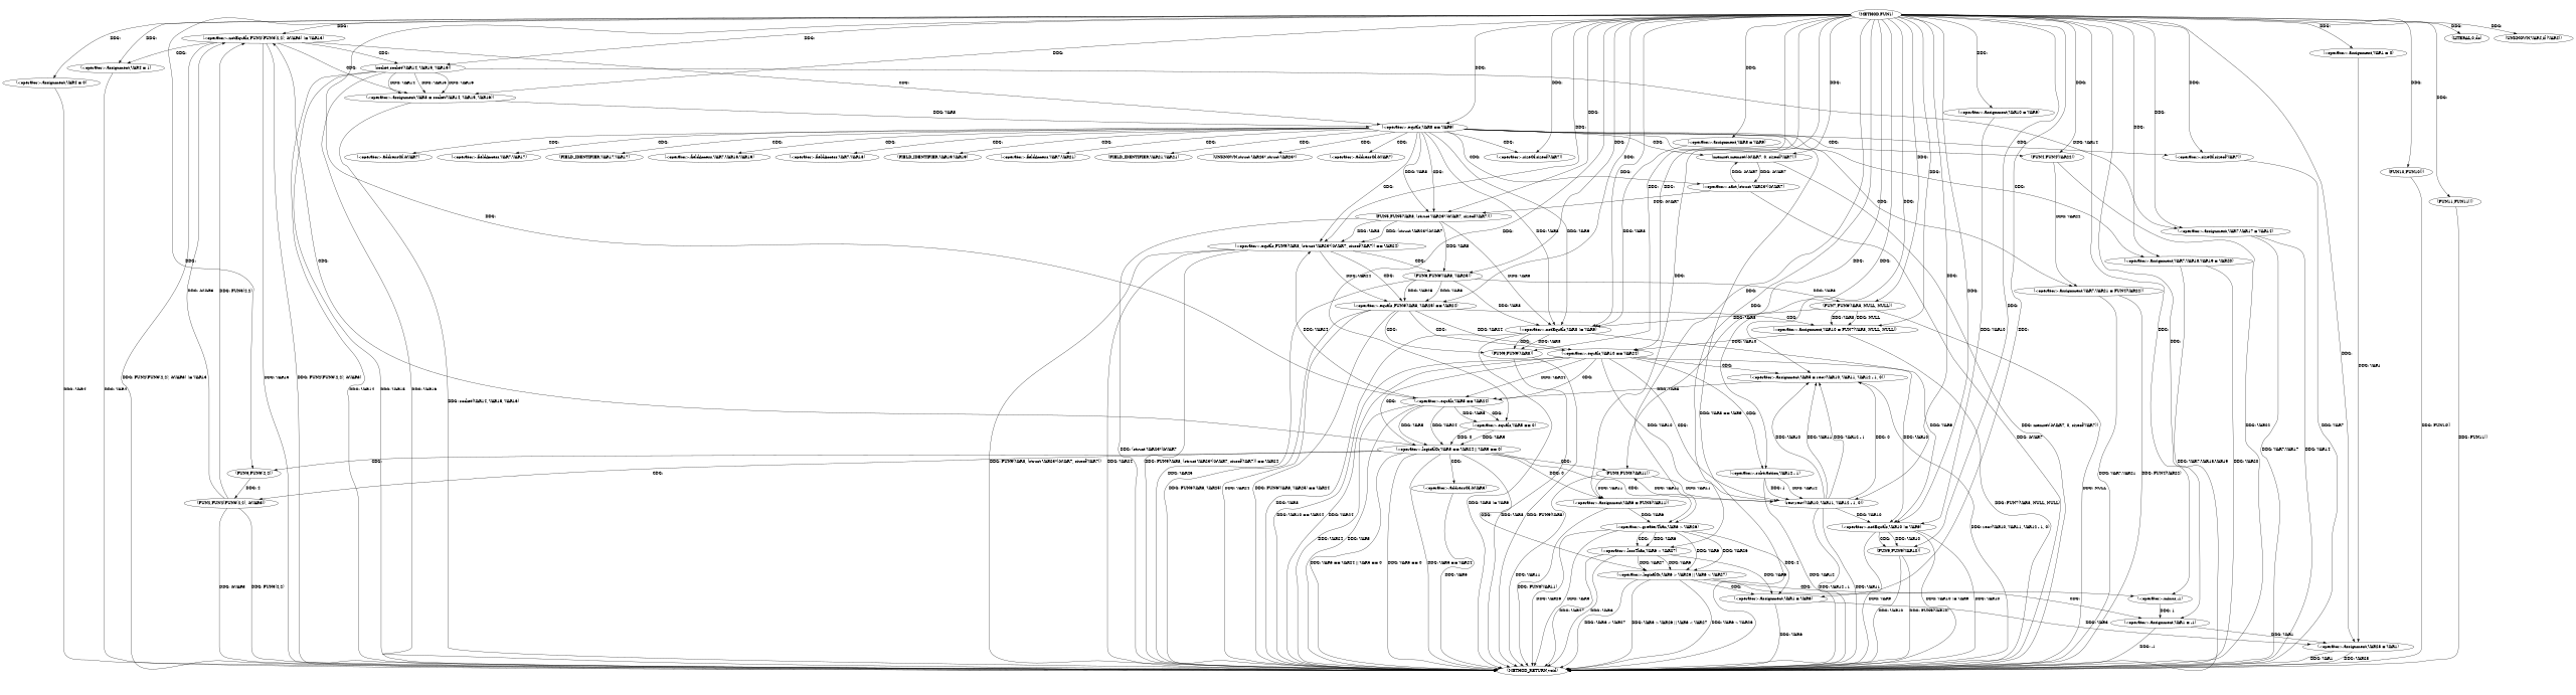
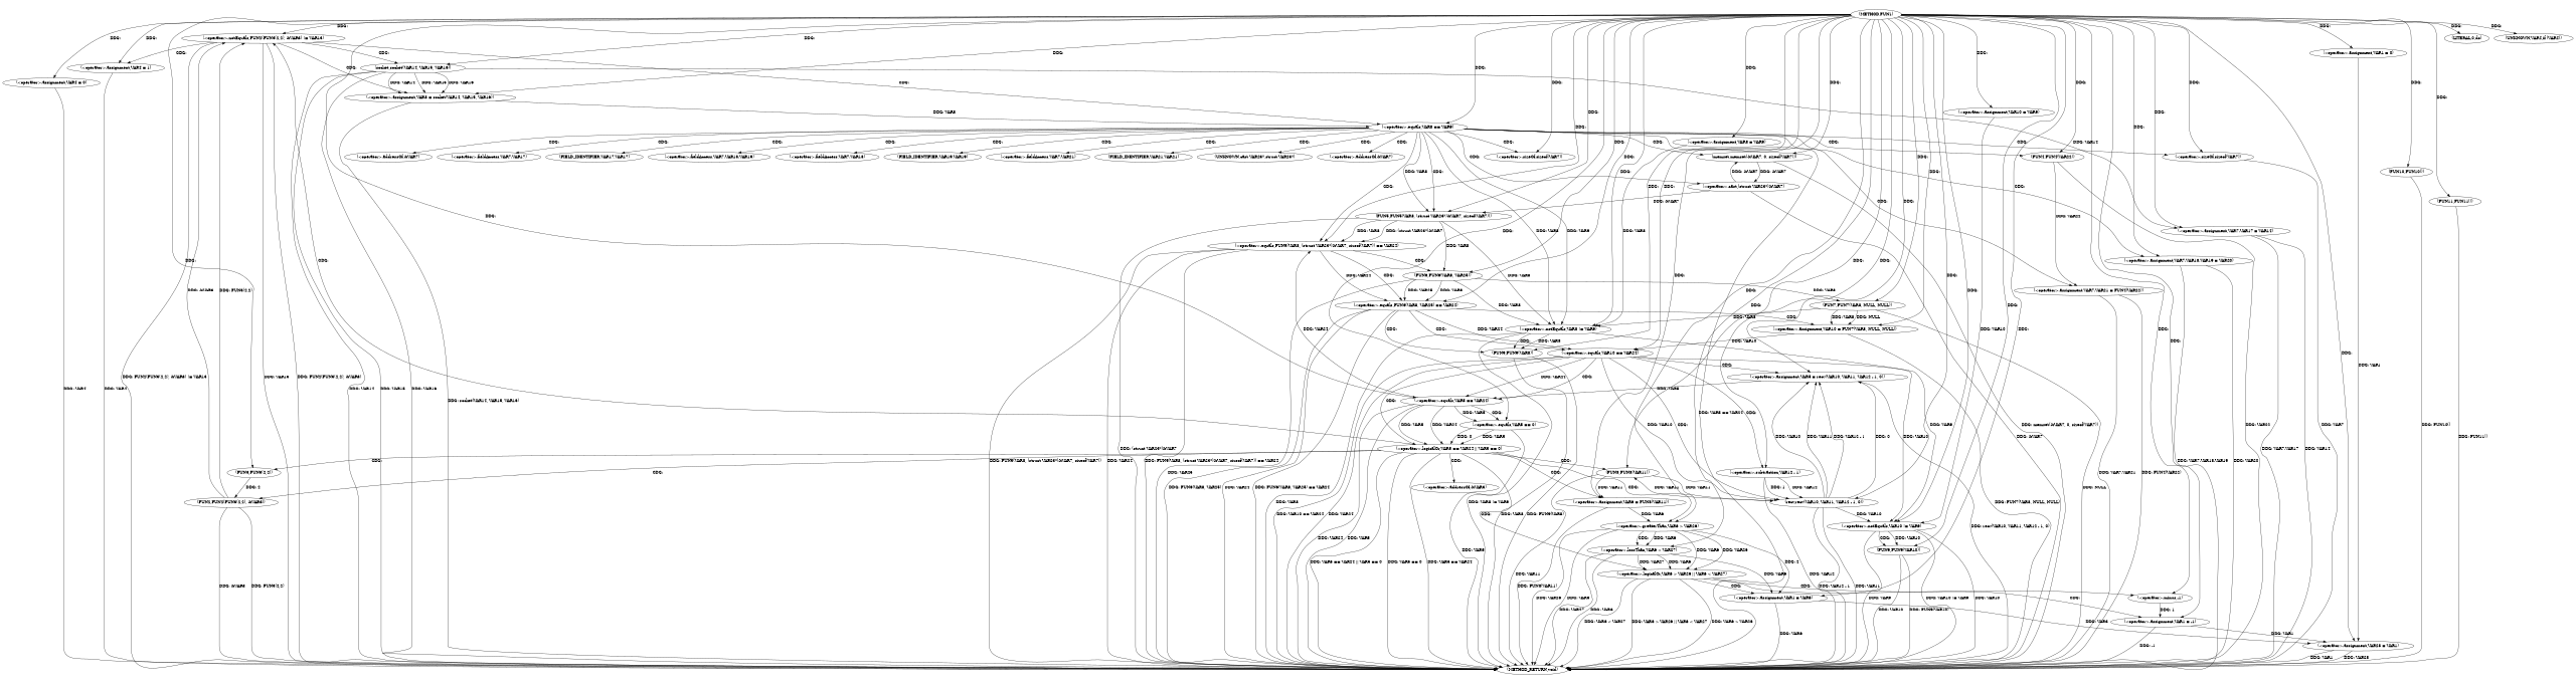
  digraph {
    n1 [label="(METHOD,FUN1)"]
    n2 [label="(<operator>.assignment,VAR1 = 0)"]
    n3 [label="(<operator>.assignment,VAR4 = 0)"]
    n4 [label="(<operator>.assignment,VAR8 = VAR9)"]
    n5 [label="(<operator>.assignment,VAR10 = VAR9)"]
    n6 [label="(<operator>.notEquals,FUN2(FUN3(2,2), &VAR3) != VAR13)"]
    n7 [label="(FUN3,FUN3(2,2))"]
    n8 [label="(<operator>.assignment,VAR4 = 1)"]
    n9 [label="(<operator>.assignment,VAR8 = socket(VAR14, VAR15, VAR16))"]
    n10 [label="(socket,socket(VAR14, VAR15, VAR16))"]
    n11 [label="(<operator>.equals,VAR8 == VAR9)"]
    n12 [label="(memset,memset(&VAR7, 0, sizeof(VAR7)))"]
    n13 [label="(<operator>.sizeOf,sizeof(VAR7))"]
    n14 [label="(<operator>.assignment,VAR7.VAR17 = VAR14)"]
    n15 [label="(<operator>.assignment,VAR7.VAR18.VAR19 = VAR20)"]
    n16 [label="(FUN4,FUN4(VAR22))"]
    n17 [label="(<operator>.equals,FUN5(VAR8, (struct VAR23*)&VAR7, sizeof(VAR7)) == VAR24)"]
    n18 [label="(FUN5,FUN5(VAR8, (struct VAR23*)&VAR7, sizeof(VAR7)))"]
    n19 [label="(<operator>.sizeOf,sizeof(VAR7))"]
    n20 [label="(<operator>.equals,FUN6(VAR8, VAR25) == VAR24)"]
    n21 [label="(FUN6,FUN6(VAR8, VAR25))"]
    n22 [label="(<operator>.assignment,VAR10 = FUN7(VAR8, NULL, NULL))"]
-   n23 [label="(FUN7,FUN6(VAR8, NULL, NULL))"]
+   n23 [label="(FUN7,FUN7(VAR8, NULL, NULL))"]
    n24 [label="(<operator>.equals,VAR10 == VAR24)"]
    n25 [label="(<operator>.assignment,VAR5 = recv(VAR10, VAR11, VAR12 - 1, 0))"]
    n26 [label="(recv,recv(VAR10, VAR11, VAR12 - 1, 0))"]
    n27 [label="(<operator>.subtraction,VAR12 - 1)"]
    n28 [label="(<operator>.equals,VAR5 == VAR24)"]
    n29 [label="(<operator>.equals,VAR5 == 0)"]
    n30 [label="(<operator>.assignment,VAR6 = FUN8(VAR11))"]
    n31 [label="(FUN8,FUN8(VAR11))"]
    n32 [label="(<operator>.greaterThan,VAR6 > VAR26)"]
    n33 [label="(<operator>.lessThan,VAR6 < VAR27)"]
    n34 [label="(<operator>.assignment,VAR1 = -1)"]
    n35 [label="(<operator>.minus,-1)"]
    n36 [label="(<operator>.assignment,VAR1 = VAR6)"]
    n37 [label="(LITERAL,0,do)"]
    n38 [label="(<operator>.notEquals,VAR8 != VAR9)"]
    n39 [label="(FUN9,FUN9(VAR8))"]
    n40 [label="(<operator>.notEquals,VAR10 != VAR9)"]
    n41 [label="(FUN9,FUN9(VAR10))"]
    n42 [label="(UNKNOWN,VAR4,if (VAR4))"]
    n43 [label="(FUN10,FUN10())"]
    n44 [label="(<operator>.assignment,VAR28 = VAR1)"]
    n45 [label="(FUN11,FUN11())"]
    n46 [label="(METHOD_RETURN,void)"]
    n47 [label="(FUN2,FUN2(FUN3(2,2), &VAR3))"]
    n48 [label="(<operator>.assignment,VAR7.VAR21 = FUN4(VAR22))"]
    n49 [label="(<operator>.cast,(struct VAR23*)&VAR7)"]
    n50 [label="(<operator>.addressOf,&VAR7)"]
    n51 [label="(<operator>.fieldAccess,VAR7.VAR17)"]
    n52 [label="(FIELD_IDENTIFIER,VAR17,VAR17)"]
    n53 [label="(<operator>.fieldAccess,VAR7.VAR18.VAR19)"]
    n54 [label="(<operator>.fieldAccess,VAR7.VAR18)"]
    n55 [label="(FIELD_IDENTIFIER,VAR19,VAR19)"]
    n56 [label="(<operator>.fieldAccess,VAR7.VAR21)"]
    n57 [label="(FIELD_IDENTIFIER,VAR21,VAR21)"]
-   n58 [label="(UNKNOWN,struct VAR23*,struct VAR23*)"]
+   n58 [label="(UNKNOWN,cast VAR23*,struct VAR23*)"]
    n59 [label="(<operator>.addressOf,&VAR7)"]
    n60 [label="(<operator>.logicalOr,VAR5 == VAR24 || VAR5 == 0)"]
    n61 [label="(<operator>.logicalOr,VAR6 > VAR26 || VAR6 < VAR27)"]
    n62 [label="(<operator>.addressOf,&VAR3)"]
    n1 -> n2 [label="DDG: "]
    n1 -> n3 [label="DDG: "]
    n1 -> n4 [label="DDG: "]
    n1 -> n5 [label="DDG: "]
    n1 -> n6 [label="DDG: "]
    n1 -> n7 [label="DDG: "]
    n1 -> n8 [label="DDG: "]
    n1 -> n9 [label="DDG: "]
    n1 -> n10 [label="DDG: "]
    n1 -> n11 [label="DDG: "]
    n1 -> n12 [label="DDG: "]
    n1 -> n13 [label="DDG: "]
    n1 -> n14 [label="DDG: "]
    n1 -> n15 [label="DDG: "]
    n1 -> n16 [label="DDG: "]
    n1 -> n17 [label="DDG: "]
    n1 -> n18 [label="DDG: "]
    n1 -> n19 [label="DDG: "]
    n1 -> n20 [label="DDG: "]
    n1 -> n21 [label="DDG: "]
    n1 -> n22 [label="DDG: "]
    n1 -> n23 [label="DDG: "]
    n1 -> n24 [label="DDG: "]
    n1 -> n25 [label="DDG: "]
    n1 -> n26 [label="DDG: "]
    n1 -> n27 [label="DDG: "]
    n1 -> n28 [label="DDG: "]
    n1 -> n29 [label="DDG: "]
    n1 -> n30 [label="DDG: "]
    n1 -> n31 [label="DDG: "]
    n1 -> n32 [label="DDG: "]
    n1 -> n33 [label="DDG: "]
    n1 -> n34 [label="DDG: "]
    n1 -> n35 [label="DDG: "]
    n1 -> n36 [label="DDG: "]
    n1 -> n37 [label="DDG: "]
    n1 -> n38 [label="DDG: "]
    n1 -> n39 [label="DDG: "]
    n1 -> n40 [label="DDG: "]
    n1 -> n41 [label="DDG: "]
    n1 -> n42 [label="DDG: "]
    n1 -> n43 [label="DDG: "]
    n1 -> n44 [label="DDG: "]
    n1 -> n45 [label="DDG: "]
    n2 -> n44 [label="DDG: VAR1"]
    n3 -> n46 [label="DDG: VAR4"]
    n4 -> n38 [label="DDG: VAR8"]
    n5 -> n40 [label="DDG: VAR10"]
    n6 -> n8 [label="CDG: "]
    n6 -> n9 [label="CDG: "]
    n6 -> n10 [label="CDG: "]
    n6 -> n11 [label="CDG: "]
    n6 -> n46 [label="DDG: FUN2(FUN3(2,2), &VAR3) != VAR13"]
    n6 -> n46 [label="DDG: VAR13"]
    n6 -> n46 [label="DDG: FUN2(FUN3(2,2), &VAR3)"]
    n7 -> n47 [label="DDG: 2"]
    n8 -> n46 [label="DDG: VAR4"]
    n9 -> n11 [label="DDG: VAR8"]
    n9 -> n46 [label="DDG: socket(VAR14, VAR15, VAR16)"]
    n10 -> n9 [label="DDG: VAR14"]
    n10 -> n9 [label="DDG: VAR15"]
    n10 -> n9 [label="DDG: VAR16"]
    n10 -> n14 [label="DDG: VAR14"]
    n10 -> n46 [label="DDG: VAR15"]
    n10 -> n46 [label="DDG: VAR16"]
    n10 -> n46 [label="DDG: VAR14"]
    n11 -> n12 [label="CDG: "]
    n11 -> n13 [label="CDG: "]
    n11 -> n15 [label="CDG: "]
    n11 -> n16 [label="CDG: "]
    n11 -> n17 [label="CDG: "]
    n11 -> n18 [label="DDG: VAR8"]
    n11 -> n18 [label="CDG: "]
    n11 -> n19 [label="CDG: "]
    n11 -> n38 [label="DDG: VAR8"]
    n11 -> n38 [label="DDG: VAR9"]
-   n11 -> n46 [label="DDG: VAR8 == VAR9"]
+   n11 -> n46 [label="DDG: VAR5 == VAR24"]
    n11 -> n48 [label="CDG: "]
    n11 -> n49 [label="CDG: "]
    n11 -> n50 [label="CDG: "]
    n11 -> n51 [label="CDG: "]
    n11 -> n52 [label="CDG: "]
    n11 -> n53 [label="CDG: "]
    n11 -> n54 [label="CDG: "]
    n11 -> n55 [label="CDG: "]
    n11 -> n56 [label="CDG: "]
    n11 -> n57 [label="CDG: "]
    n11 -> n58 [label="CDG: "]
    n11 -> n59 [label="CDG: "]
    n12 -> n46 [label="DDG: memset(&VAR7, 0, sizeof(VAR7))"]
    n12 -> n49 [label="DDG: &VAR7"]
    n14 -> n46 [label="DDG: VAR7.VAR17"]
    n14 -> n46 [label="DDG: VAR14"]
    n15 -> n46 [label="DDG: VAR7.VAR18.VAR19"]
    n15 -> n46 [label="DDG: VAR20"]
    n16 -> n46 [label="DDG: VAR22"]
    n16 -> n48 [label="DDG: VAR22"]
    n17 -> n20 [label="DDG: VAR24"]
    n17 -> n20 [label="CDG: "]
    n17 -> n21 [label="CDG: "]
    n17 -> n46 [label="DDG: FUN5(VAR8, (struct VAR23*)&VAR7, sizeof(VAR7))"]
    n17 -> n46 [label="DDG: VAR24"]
    n17 -> n46 [label="DDG: FUN5(VAR8, (struct VAR23*)&VAR7, sizeof(VAR7)) == VAR24"]
    n18 -> n17 [label="DDG: VAR8"]
    n18 -> n17 [label="DDG: (struct VAR23*)&VAR7"]
    n18 -> n21 [label="DDG: VAR8"]
    n18 -> n38 [label="DDG: VAR8"]
    n18 -> n46 [label="DDG: (struct VAR23*)&VAR7"]
    n19 -> n46 [label="DDG: VAR7"]
    n20 -> n22 [label="CDG: "]
    n20 -> n24 [label="DDG: VAR24"]
    n20 -> n24 [label="CDG: "]
    n20 -> n39 [label="CDG: "]
    n20 -> n46 [label="DDG: VAR24"]
    n20 -> n46 [label="DDG: FUN6(VAR8, VAR25) == VAR24"]
    n20 -> n46 [label="DDG: FUN6(VAR8, VAR25)"]
    n21 -> n20 [label="DDG: VAR8"]
    n21 -> n20 [label="DDG: VAR25"]
    n21 -> n23 [label="DDG: VAR8"]
    n21 -> n38 [label="DDG: VAR8"]
    n21 -> n46 [label="DDG: VAR25"]
    n22 -> n24 [label="DDG: VAR10"]
    n22 -> n46 [label="DDG: FUN7(VAR8, NULL, NULL)"]
    n23 -> n22 [label="DDG: VAR8"]
    n23 -> n22 [label="DDG: NULL"]
    n23 -> n38 [label="DDG: VAR8"]
    n23 -> n46 [label="DDG: NULL"]
    n24 -> n25 [label="CDG: "]
    n24 -> n26 [label="DDG: VAR10"]
    n24 -> n26 [label="CDG: "]
    n24 -> n27 [label="CDG: "]
    n24 -> n28 [label="DDG: VAR24"]
    n24 -> n28 [label="CDG: "]
    n24 -> n40 [label="DDG: VAR10"]
    n24 -> n46 [label="DDG: VAR24"]
    n24 -> n46 [label="DDG: VAR10 == VAR24"]
    n24 -> n60 [label="CDG: "]
    n25 -> n28 [label="DDG: VAR5"]
    n25 -> n46 [label="DDG: recv(VAR10, VAR11, VAR12 - 1, 0)"]
    n26 -> n25 [label="DDG: VAR10"]
    n26 -> n25 [label="DDG: VAR11"]
    n26 -> n25 [label="DDG: VAR12 - 1"]
    n26 -> n25 [label="DDG: 0"]
    n26 -> n31 [label="DDG: VAR11"]
    n26 -> n40 [label="DDG: VAR10"]
    n26 -> n46 [label="DDG: VAR12 - 1"]
    n26 -> n46 [label="DDG: VAR11"]
    n27 -> n26 [label="DDG: VAR12"]
    n27 -> n26 [label="DDG: 1"]
    n27 -> n46 [label="DDG: VAR12"]
    n28 -> n17 [label="DDG: VAR24"]
    n28 -> n29 [label="DDG: VAR5"]
    n28 -> n29 [label="CDG: "]
    n28 -> n46 [label="DDG: VAR24"]
    n28 -> n46 [label="DDG: VAR5"]
    n28 -> n60 [label="DDG: VAR5"]
    n28 -> n60 [label="DDG: VAR24"]
-   n62 -> n46 [label="DDG: VAR5"]
+   n29 -> n46 [label="DDG: VAR5"]
    n29 -> n60 [label="DDG: VAR5"]
    n29 -> n60 [label="DDG: 0"]
    n30 -> n32 [label="DDG: VAR6"]
    n30 -> n46 [label="DDG: FUN8(VAR11)"]
    n31 -> n26 [label="DDG: VAR11"]
    n31 -> n30 [label="DDG: VAR11"]
    n31 -> n46 [label="DDG: VAR11"]
    n32 -> n33 [label="DDG: VAR6"]
    n32 -> n33 [label="CDG: "]
    n32 -> n36 [label="DDG: 2"]
    n32 -> n46 [label="DDG: VAR26"]
    n32 -> n46 [label="DDG: VAR6"]
    n32 -> n61 [label="DDG: VAR6"]
    n32 -> n61 [label="DDG: VAR26"]
    n33 -> n36 [label="DDG: VAR6"]
    n33 -> n46 [label="DDG: VAR27"]
    n33 -> n46 [label="DDG: VAR6"]
    n33 -> n61 [label="DDG: VAR6"]
    n33 -> n61 [label="DDG: VAR27"]
    n34 -> n44 [label="DDG: VAR1"]
    n34 -> n46 [label="DDG: -1"]
    n35 -> n34 [label="DDG: 1"]
    n36 -> n44 [label="DDG: VAR3"]
    n36 -> n46 [label="DDG: VAR6"]
    n38 -> n39 [label="DDG: VAR8"]
    n38 -> n39 [label="CDG: "]
    n38 -> n40 [label="DDG: VAR9"]
    n38 -> n46 [label="DDG: VAR8"]
    n38 -> n46 [label="DDG: VAR8 != VAR9"]
    n39 -> n46 [label="DDG: FUN9(VAR8)"]
    n39 -> n46 [label="DDG: VAR8"]
    n40 -> n41 [label="DDG: VAR10"]
    n40 -> n41 [label="CDG: "]
    n40 -> n46 [label="DDG: VAR10 != VAR9"]
    n40 -> n46 [label="DDG: VAR10"]
    n40 -> n46 [label="DDG: VAR9"]
    n41 -> n46 [label="DDG: VAR10"]
    n41 -> n46 [label="DDG: FUN9(VAR10)"]
    n43 -> n46 [label="DDG: FUN10()"]
    n44 -> n46 [label="DDG: VAR28"]
    n44 -> n46 [label="DDG: VAR1"]
    n45 -> n46 [label="DDG: FUN11()"]
    n47 -> n6 [label="DDG: FUN3(2,2)"]
    n47 -> n6 [label="DDG: &VAR3"]
    n47 -> n46 [label="DDG: &VAR3"]
    n47 -> n46 [label="DDG: FUN3(2,2)"]
    n48 -> n46 [label="DDG: VAR7.VAR21"]
    n48 -> n46 [label="DDG: FUN4(VAR22)"]
    n49 -> n12 [label="DDG: &VAR7"]
    n49 -> n18 [label="DDG: &VAR7"]
    n49 -> n46 [label="DDG: &VAR7"]
    n60 -> n6 [label="CDG: "]
    n60 -> n7 [label="CDG: "]
-   n60 -> n30 [label="DDG: 0"]
+   n60 -> n30 [label="CDG: "]
    n60 -> n31 [label="CDG: "]
    n60 -> n32 [label="CDG: "]
    n60 -> n46 [label="DDG: VAR5 == VAR24 || VAR5 == 0"]
    n60 -> n46 [label="DDG: VAR5 == 0"]
    n60 -> n46 [label="DDG: VAR5 == VAR24"]
    n60 -> n47 [label="CDG: "]
    n60 -> n61 [label="CDG: "]
    n60 -> n62 [label="CDG: "]
    n61 -> n34 [label="CDG: "]
    n61 -> n35 [label="CDG: "]
    n61 -> n36 [label="CDG: "]
    n61 -> n46 [label="DDG: VAR6 < VAR27"]
    n61 -> n46 [label="DDG: VAR6 > VAR26 || VAR6 < VAR27"]
    n61 -> n46 [label="DDG: VAR6 > VAR26"]
  }
